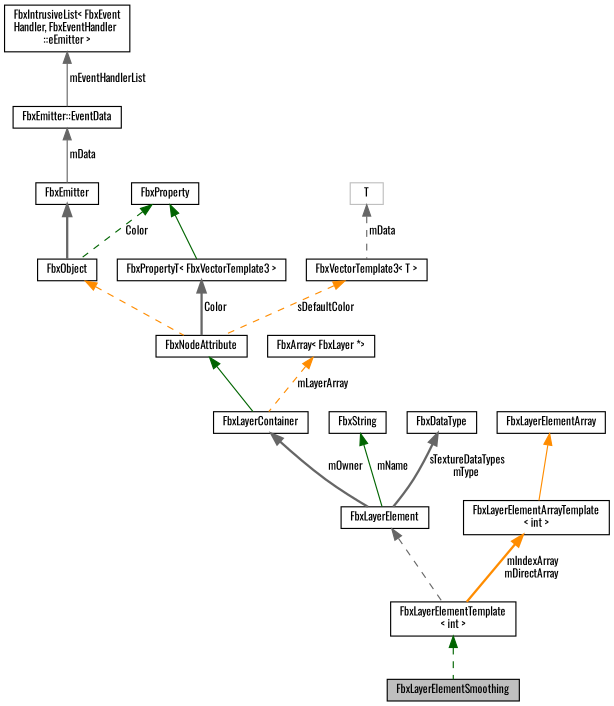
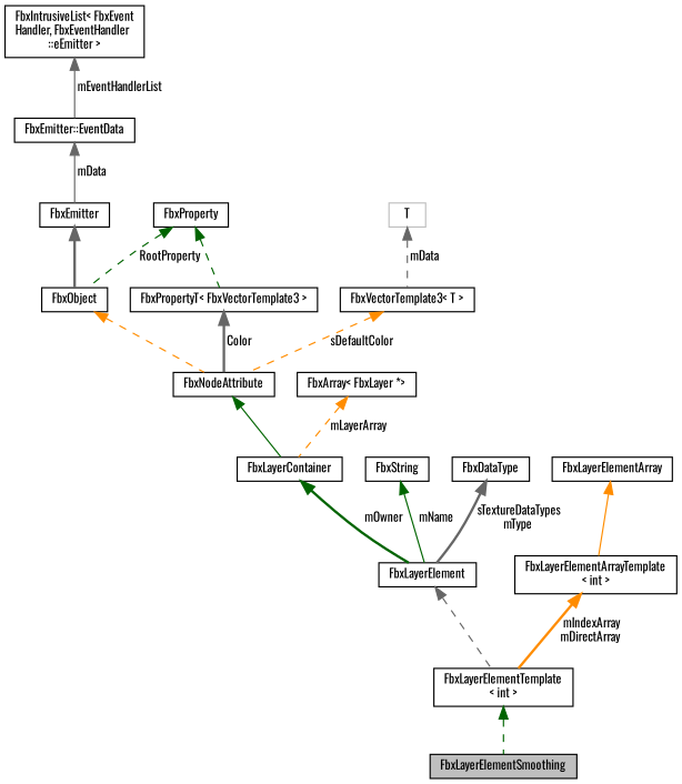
  digraph {
    fontname=Oswald
    node [color=black fillcolor=white fontname=Oswald fontsize=10 shape=record style=filled]
    edge [color=gray40 dir=back fontname=Oswald fontsize=10 labelfontname=Helvetica labelfontsize=10 style=dashed]
    n1 [fillcolor=grey75 fontcolor=black height=0.2 label=FbxLayerElementSmoothing width=0.4]
    n2 [height=0.2 label="FbxLayerElementTemplate\l\< int \>" width=0.4]
    n3 [height=0.2 label=FbxLayerElement width=0.4]
    n4 [height=0.2 label=FbxLayerContainer width=0.4]
    n5 [height=0.2 label=FbxNodeAttribute width=0.4]
    n6 [height=0.2 label=FbxObject width=0.4]
    n7 [height=0.2 label=FbxEmitter width=0.4]
    n8 [height=0.2 label="FbxEmitter::EventData" width=0.4]
    n9 [height=0.2 label="FbxIntrusiveList\< FbxEvent\lHandler, FbxEventHandler\l::eEmitter \>" width=0.4]
    n10 [height=0.2 label=FbxProperty width=0.4]
    n11 [height=0.2 label="FbxPropertyT\< FbxVectorTemplate3 \>" width=0.4]
    n12 [height=0.2 label="FbxVectorTemplate3\< T \>" width=0.4]
    n13 [color=grey75 height=0.2 label=T width=0.4]
    n14 [height=0.2 label="FbxArray\< FbxLayer *\>" width=0.4]
    n15 [height=0.2 label=FbxString width=0.4]
    n16 [height=0.2 label=FbxDataType width=0.4]
    n17 [height=0.2 label="FbxLayerElementArrayTemplate\l\< int \>" width=0.4]
    n18 [height=0.2 label=FbxLayerElementArray width=0.4]
    n2 -> n1 [color=darkgreen]
    n3 -> n2
-   n4 -> n3 [label=" mOwner" style=bold]
+   n4 -> n3 [color=darkgreen label=" mOwner" style=bold]
    n5 -> n4 [color=darkgreen style=solid]
    n6 -> n5 [color=darkorange]
    n7 -> n6 [style=bold]
    n8 -> n7 [label=" mData" style=solid]
    n9 -> n8 [label=" mEventHandlerList" style=solid]
-   n10 -> n6 [color=darkgreen label=" Color"]
-   n10 -> n11 [color=darkgreen style=solid]
+   n10 -> n6 [color=darkgreen label=" RootProperty"]
+   n10 -> n11 [color=darkgreen]
    n11 -> n5 [label=" Color" style=bold]
    n12 -> n5 [color=darkorange label=" sDefaultColor"]
    n13 -> n12 [label=" mData"]
    n14 -> n4 [color=darkorange label=" mLayerArray"]
    n15 -> n3 [color=darkgreen label=" mName" style=solid]
    n16 -> n3 [label=" sTextureDataTypes\nmType" style=bold]
    n17 -> n2 [color=darkorange label=" mIndexArray\nmDirectArray" style=bold]
    n18 -> n17 [color=darkorange style=solid]
  }
